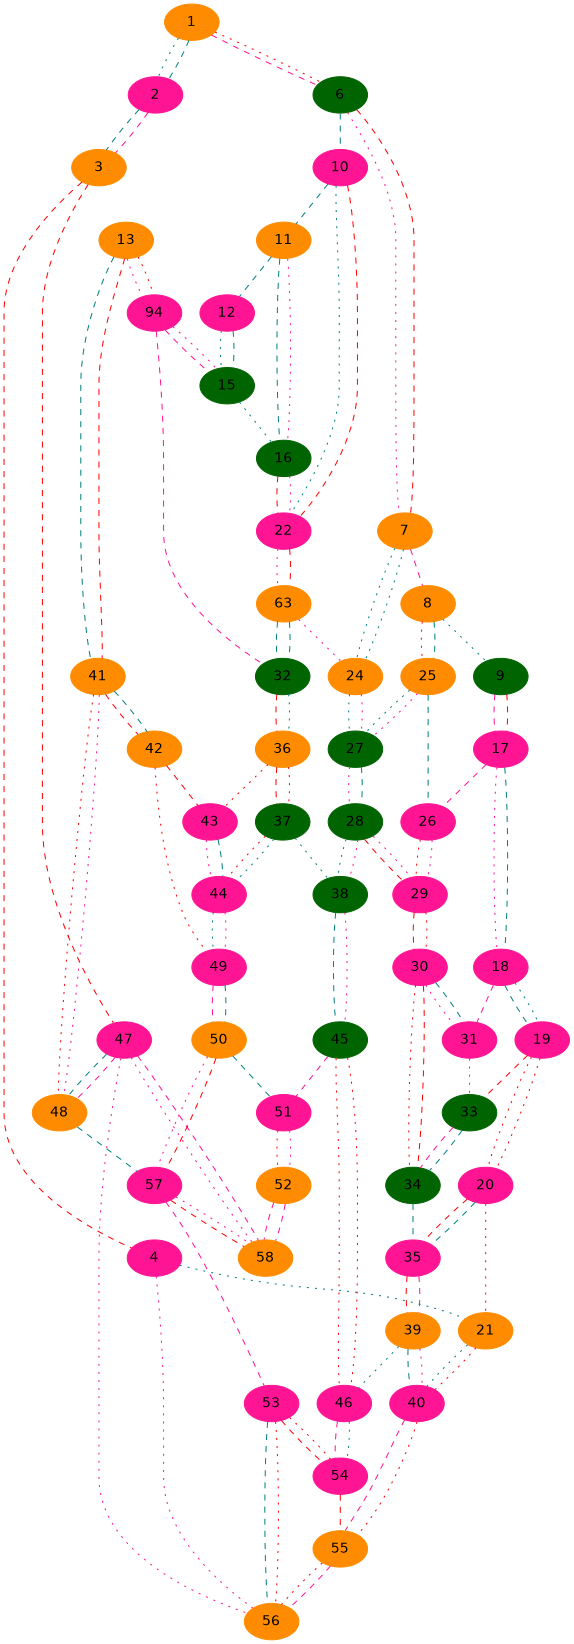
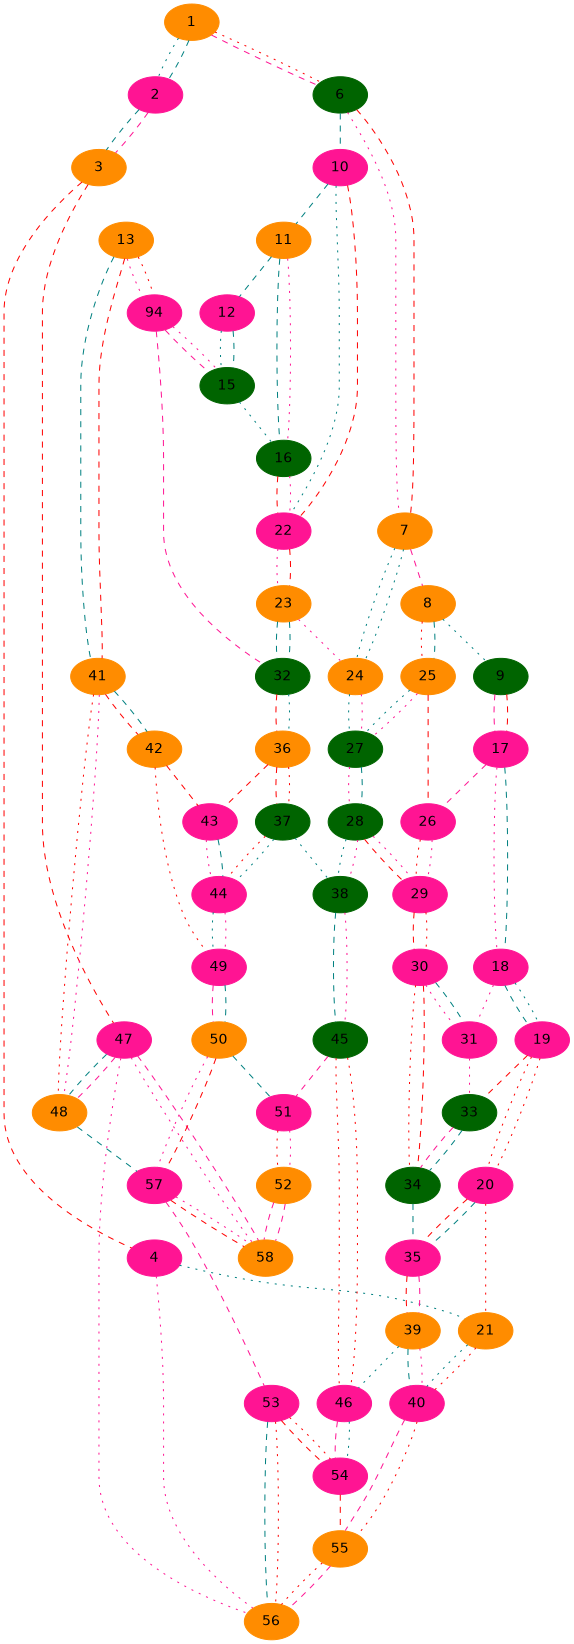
  graph {
    fontname="DejaVu Sans"
    node [color=deeppink fontname="DejaVu Sans" style=filled]
    edge [color=deeppink fontname="DejaVu Sans" style=dotted]
    1 [color=darkorange]
    2
    6 [color=darkgreen]
    3 [color=darkorange]
    7 [color=darkorange]
    10
    4
    47
    21 [color=darkorange]
    56 [color=darkorange]
    13 [color=darkorange]
    n12 [label=94]
    41 [color=darkorange]
    48 [color=darkorange]
    58 [color=darkorange]
    40
    9 [color=darkgreen]
    17
    8 [color=darkorange]
    24 [color=darkorange]
    11 [color=darkorange]
    22
    25 [color=darkorange]
    27 [color=darkgreen]
    26
    18
    12
    16 [color=darkgreen]
-   23 [color=darkorange label=63]
+   23 [color=darkorange]
    15 [color=darkgreen]
    32 [color=darkgreen]
    42 [color=darkorange]
    36 [color=darkorange]
    19
    31
    29
    20
    33 [color=darkgreen]
    35
    34 [color=darkgreen]
    39 [color=darkorange]
    55 [color=darkorange]
    28 [color=darkgreen]
    30
    38 [color=darkgreen]
    45 [color=darkgreen]
    37 [color=darkgreen]
    43
    46
    44
    49
    51
    54
    57
    50 [color=darkorange]
    52 [color=darkorange]
    53
    1 -- 2 [color=teal]
    1 -- 2 [color=teal style=dashed]
    1 -- 6 [style=dashed]
    1 -- 6 [color=red]
    2 -- 3 [color=teal style=dashed]
    2 -- 3 [style=dashed]
    6 -- 7
    6 -- 7 [color=red style=dashed]
    6 -- 10 [color=teal style=dashed]
    3 -- 4 [color=red style=dashed]
    3 -- 47 [color=red style=dashed]
    7 -- 8 [style=dashed]
    7 -- 24 [color=teal]
    7 -- 24 [color=teal]
    10 -- 11 [color=teal style=dashed]
    10 -- 22 [color=teal]
    10 -- 22 [color=red style=dashed]
    4 -- 21 [color=teal]
    4 -- 56
    47 -- 56
    47 -- 48 [color=teal style=dashed]
    47 -- 48 [style=dashed]
    47 -- 58
    47 -- 58 [style=dashed]
    21 -- 40 [color=teal]
    21 -- 40 [color=red]
    13 -- n12
    13 -- n12 [color=red]
    13 -- 41 [color=teal style=dashed]
    13 -- 41 [color=red style=dashed]
    n12 -- 15 [style=dashed]
    n12 -- 15
    n12 -- 32 [style=dashed]
    41 -- 48 [color=red]
    41 -- 48
    41 -- 42 [color=red style=dashed]
    41 -- 42 [color=teal style=dashed]
    48 -- 57 [color=teal style=dashed]
    40 -- 55 [style=dashed]
    40 -- 55 [color=red]
    9 -- 17 [style=dashed]
    9 -- 17 [color=red style=dashed]
    17 -- 26 [style=dashed]
    17 -- 18
    17 -- 18 [color=teal style=dashed]
    8 -- 9 [color=teal]
    8 -- 25 [color=red]
    8 -- 25 [color=teal style=dashed]
    24 -- 27 [color=teal]
    24 -- 27
    11 -- 12 [color=teal style=dashed]
    11 -- 16 [color=teal style=dashed]
    11 -- 16
    22 -- 23
    22 -- 23 [color=red style=dashed]
    25 -- 27 [color=teal]
    25 -- 27
-   25 -- 26 [color=teal style=dashed]
+   25 -- 26 [color=red style=dashed]
    27 -- 28
    27 -- 28 [color=teal style=dashed]
    26 -- 29 [color=red]
    26 -- 29
    18 -- 19 [color=teal style=dashed]
    18 -- 19 [color=teal]
-   18 -- 31 [style=dashed]
+   18 -- 31
    12 -- 15 [color=teal]
    12 -- 15 [color=teal style=dashed]
    16 -- 22 [color=red style=dashed]
    16 -- 22
    23 -- 24
    23 -- 32 [color=teal style=dashed]
    23 -- 32 [color=teal style=dashed]
    15 -- 16 [color=teal]
    32 -- 36 [color=red style=dashed]
    32 -- 36 [color=teal]
    42 -- 43 [color=red style=dashed]
    42 -- 49 [color=red]
    36 -- 37 [color=red style=dashed]
    36 -- 37 [color=red]
-   36 -- 43 [color=red]
+   36 -- 43 [color=red style=dashed]
    19 -- 20 [color=red]
    19 -- 20 [color=red]
    19 -- 33 [color=red style=dashed]
    31 -- 33
    29 -- 30 [color=red style=dashed]
    29 -- 30 [color=red]
    20 -- 21 [color=red]
    20 -- 35 [color=red style=dashed]
    20 -- 35 [color=teal style=dashed]
    33 -- 34 [style=dashed]
    33 -- 34 [color=teal style=dashed]
    35 -- 39 [color=red style=dashed]
    35 -- 39 [style=dashed]
    34 -- 35 [color=teal style=dashed]
    39 -- 40 [color=teal style=dashed]
    39 -- 40
    39 -- 46 [color=teal]
    55 -- 56 [color=red]
    55 -- 56 [style=dashed]
    28 -- 29 [color=red style=dashed]
    28 -- 29
    28 -- 38 [color=teal]
    28 -- 38
    30 -- 31
    30 -- 31 [color=teal style=dashed]
    30 -- 34 [color=red]
    30 -- 34 [color=red style=dashed]
    38 -- 45 [color=teal style=dashed]
    38 -- 45
    45 -- 46 [color=red]
    45 -- 46 [color=red]
    45 -- 51 [style=dashed]
    37 -- 38 [color=teal]
    37 -- 44 [color=red]
    37 -- 44 [color=teal]
    43 -- 44
    43 -- 44 [color=teal style=dashed]
    46 -- 54 [style=dashed]
    46 -- 54 [color=teal]
    44 -- 49 [color=teal]
    44 -- 49
    49 -- 50 [style=dashed]
    49 -- 50 [color=teal style=dashed]
    51 -- 52 [color=red]
    51 -- 52
    54 -- 55 [color=red style=dashed]
    57 -- 58 [color=red style=dashed]
    57 -- 58
    57 -- 53 [style=dashed]
    50 -- 51 [color=teal style=dashed]
    50 -- 57
    50 -- 57 [color=red style=dashed]
    52 -- 58 [style=dashed]
    52 -- 58 [style=dashed]
    53 -- 56 [color=teal style=dashed]
    53 -- 56 [color=red]
    53 -- 54 [color=red style=dashed]
    53 -- 54 [color=red]
  }
